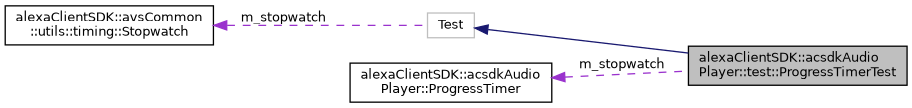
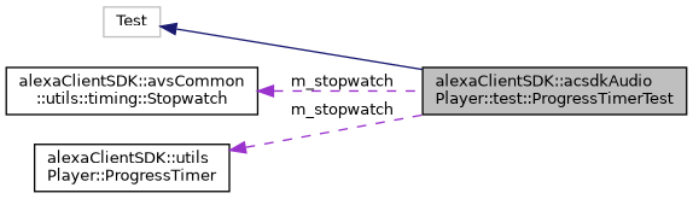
  digraph {
    rankdir=LR
    node [color=black fillcolor=white fontname=Helvetica fontsize=10 shape=record style=filled]
    edge [color=darkorchid3 dir=back fontname=Helvetica fontsize=10 labelfontname=Helvetica labelfontsize=10 style=dashed]
    n1 [fillcolor=grey75 fontcolor=black height=0.2 label="alexaClientSDK::acsdkAudio\lPlayer::test::ProgressTimerTest" width=0.4]
    n2 [color=grey75 height=0.2 label=Test width=0.4]
    n3 [height=0.2 label="alexaClientSDK::avsCommon\l::utils::timing::Stopwatch" width=0.4]
-   n4 [height=0.2 label="alexaClientSDK::acsdkAudio\lPlayer::ProgressTimer" width=0.4]
+   n4 [height=0.2 label="alexaClientSDK::utils\lPlayer::ProgressTimer" width=0.4]
    n2 -> n1 [color=midnightblue style=solid]
-   n3 -> n2 [label=" m_stopwatch"]
+   n3 -> n1 [label=" m_stopwatch"]
    n4 -> n1 [label=" m_stopwatch"]
  }
